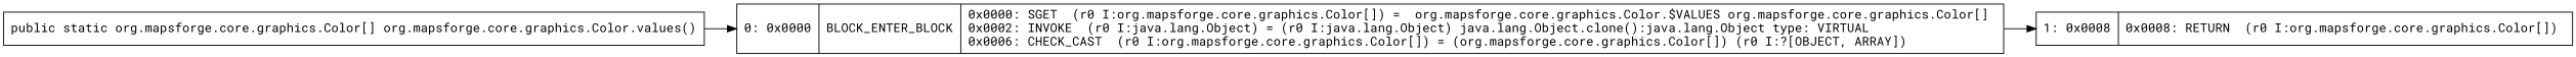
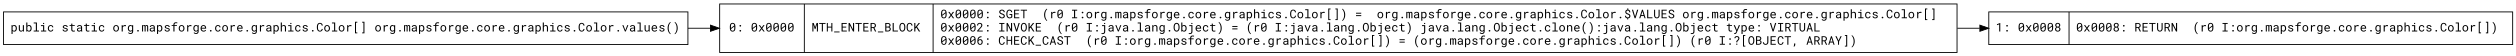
  digraph {
    rankdir=LR
    fontname="Roboto Mono"
    node [shape=record fontname="Roboto Mono"]
    edge [fontname="Roboto Mono"]
-   n1 [label="{0\:\ 0x0000|BLOCK_ENTER_BLOCK\l|0x0000: SGET  (r0 I:org.mapsforge.core.graphics.Color[]) =  org.mapsforge.core.graphics.Color.$VALUES org.mapsforge.core.graphics.Color[] \l0x0002: INVOKE  (r0 I:java.lang.Object) = (r0 I:java.lang.Object) java.lang.Object.clone():java.lang.Object type: VIRTUAL \l0x0006: CHECK_CAST  (r0 I:org.mapsforge.core.graphics.Color[]) = (org.mapsforge.core.graphics.Color[]) (r0 I:?[OBJECT, ARRAY]) \l}"]
+   n1 [label="{0\:\ 0x0000|MTH_ENTER_BLOCK\l|0x0000: SGET  (r0 I:org.mapsforge.core.graphics.Color[]) =  org.mapsforge.core.graphics.Color.$VALUES org.mapsforge.core.graphics.Color[] \l0x0002: INVOKE  (r0 I:java.lang.Object) = (r0 I:java.lang.Object) java.lang.Object.clone():java.lang.Object type: VIRTUAL \l0x0006: CHECK_CAST  (r0 I:org.mapsforge.core.graphics.Color[]) = (org.mapsforge.core.graphics.Color[]) (r0 I:?[OBJECT, ARRAY]) \l}"]
    n2 [label="{1\:\ 0x0008|0x0008: RETURN  (r0 I:org.mapsforge.core.graphics.Color[]) \l}"]
    n3 [label="{public static org.mapsforge.core.graphics.Color[] org.mapsforge.core.graphics.Color.values() }"]
    n1 -> n2
    n3 -> n1
  }
